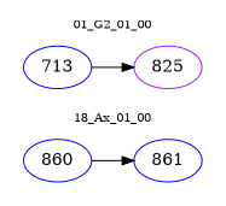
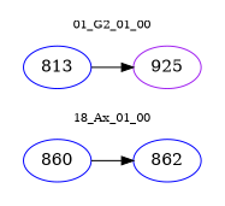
  digraph {
    rankdir=LR
    node [color=blue]
    edge [color=black]
    n1 [label=860]
-   n2 [label=861]
-   n3 [label=713]
-   n4 [color=purple label=825]
+   n2 [label=862]
+   n3 [label=813]
+   n4 [color=purple label=925]
    subgraph cluster_1 {
      color=white
      fontsize=10
      label="18_Ax_01_00"
      n1
      n2
    }
    subgraph cluster_2 {
      color=white
      fontsize=10
      label="01_G2_01_00"
      n3
      n4
    }
    n1 -> n2
    n3 -> n4
  }
